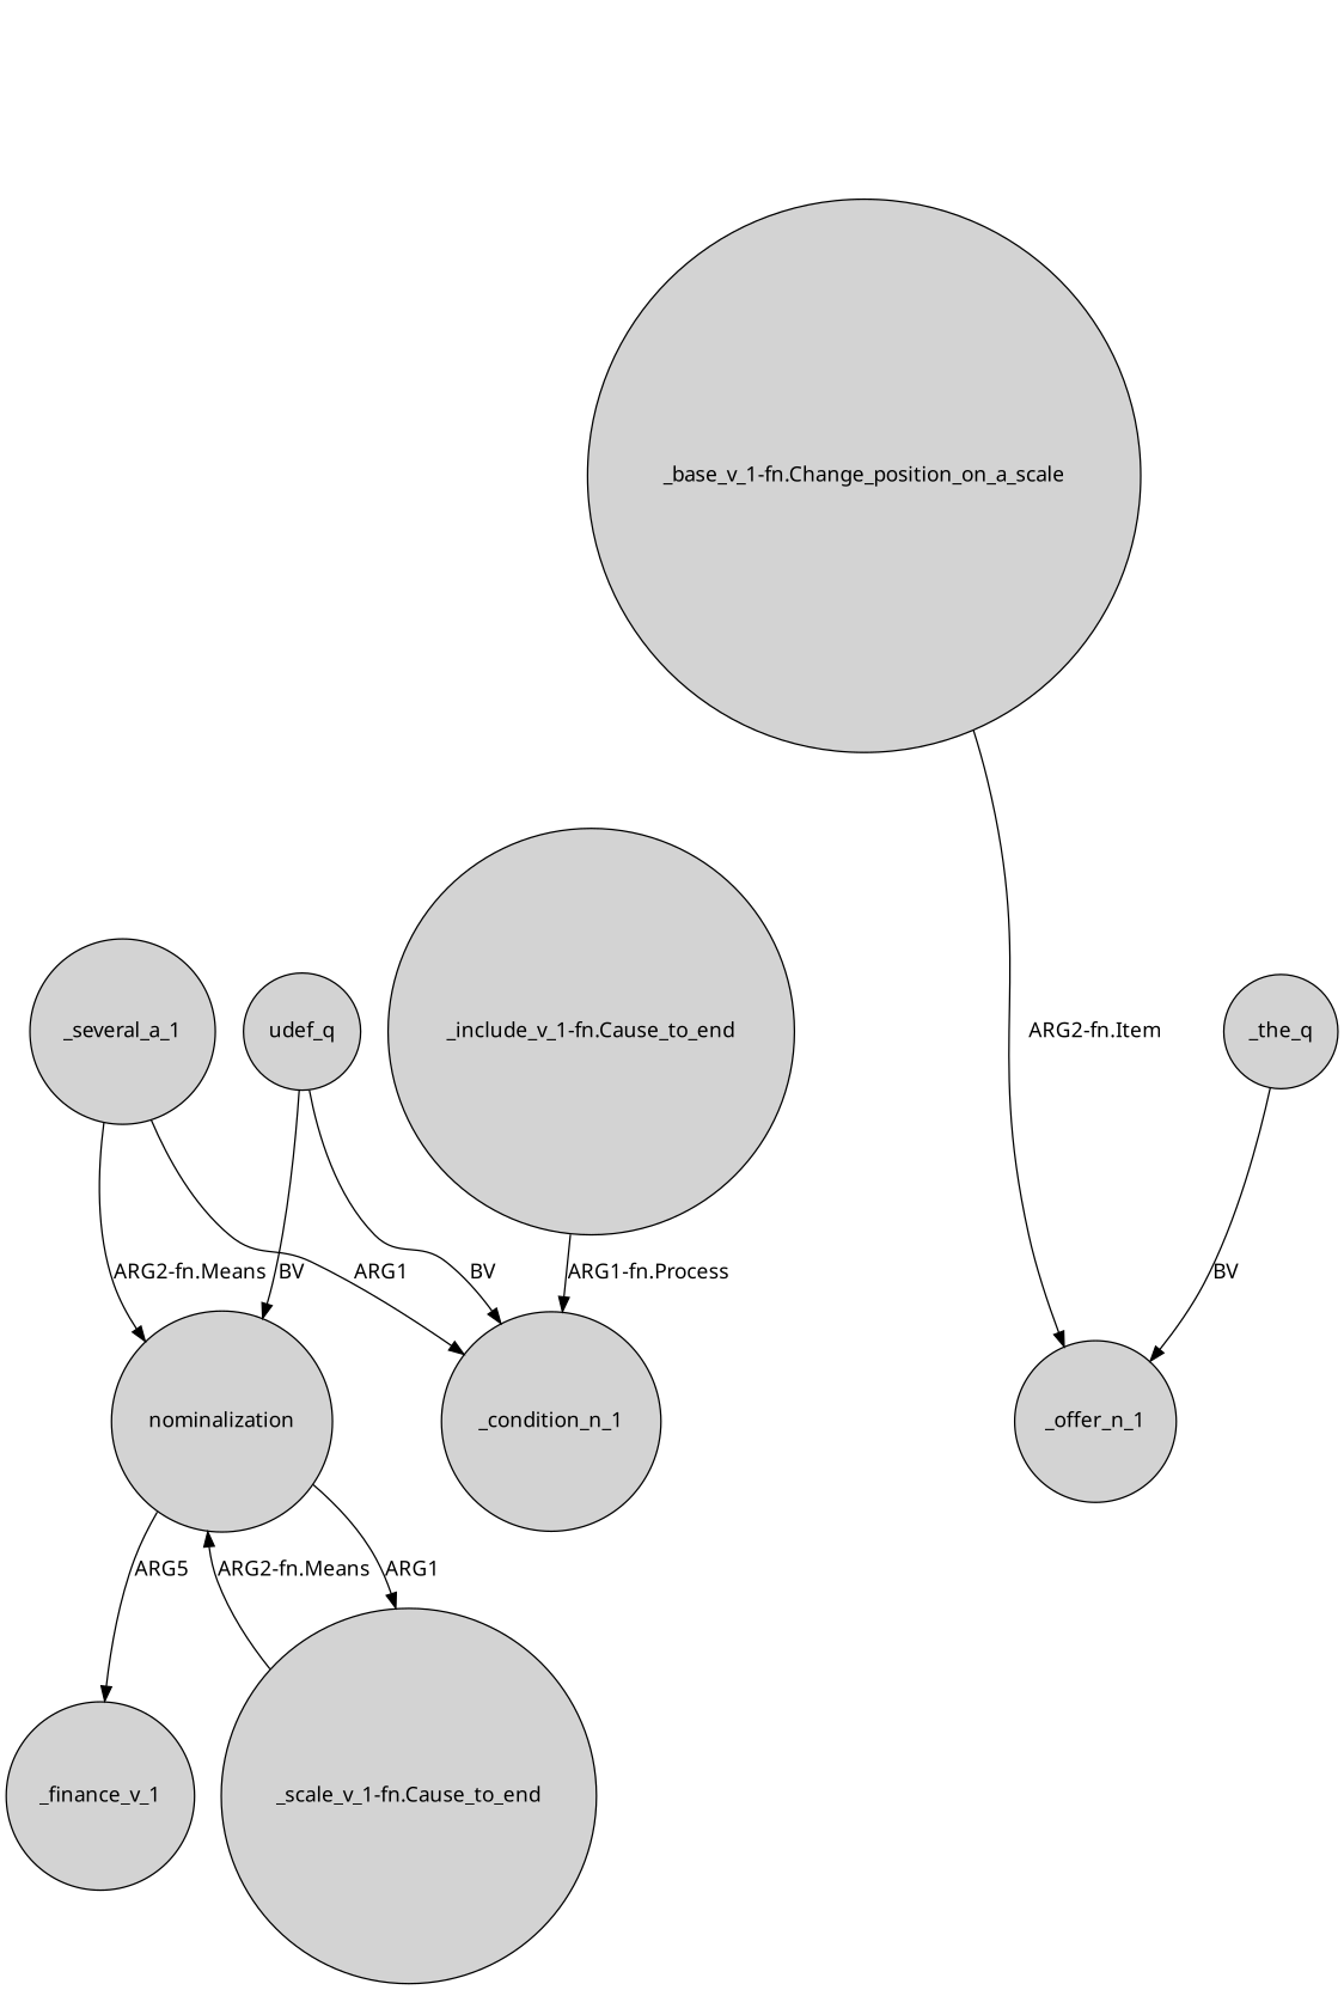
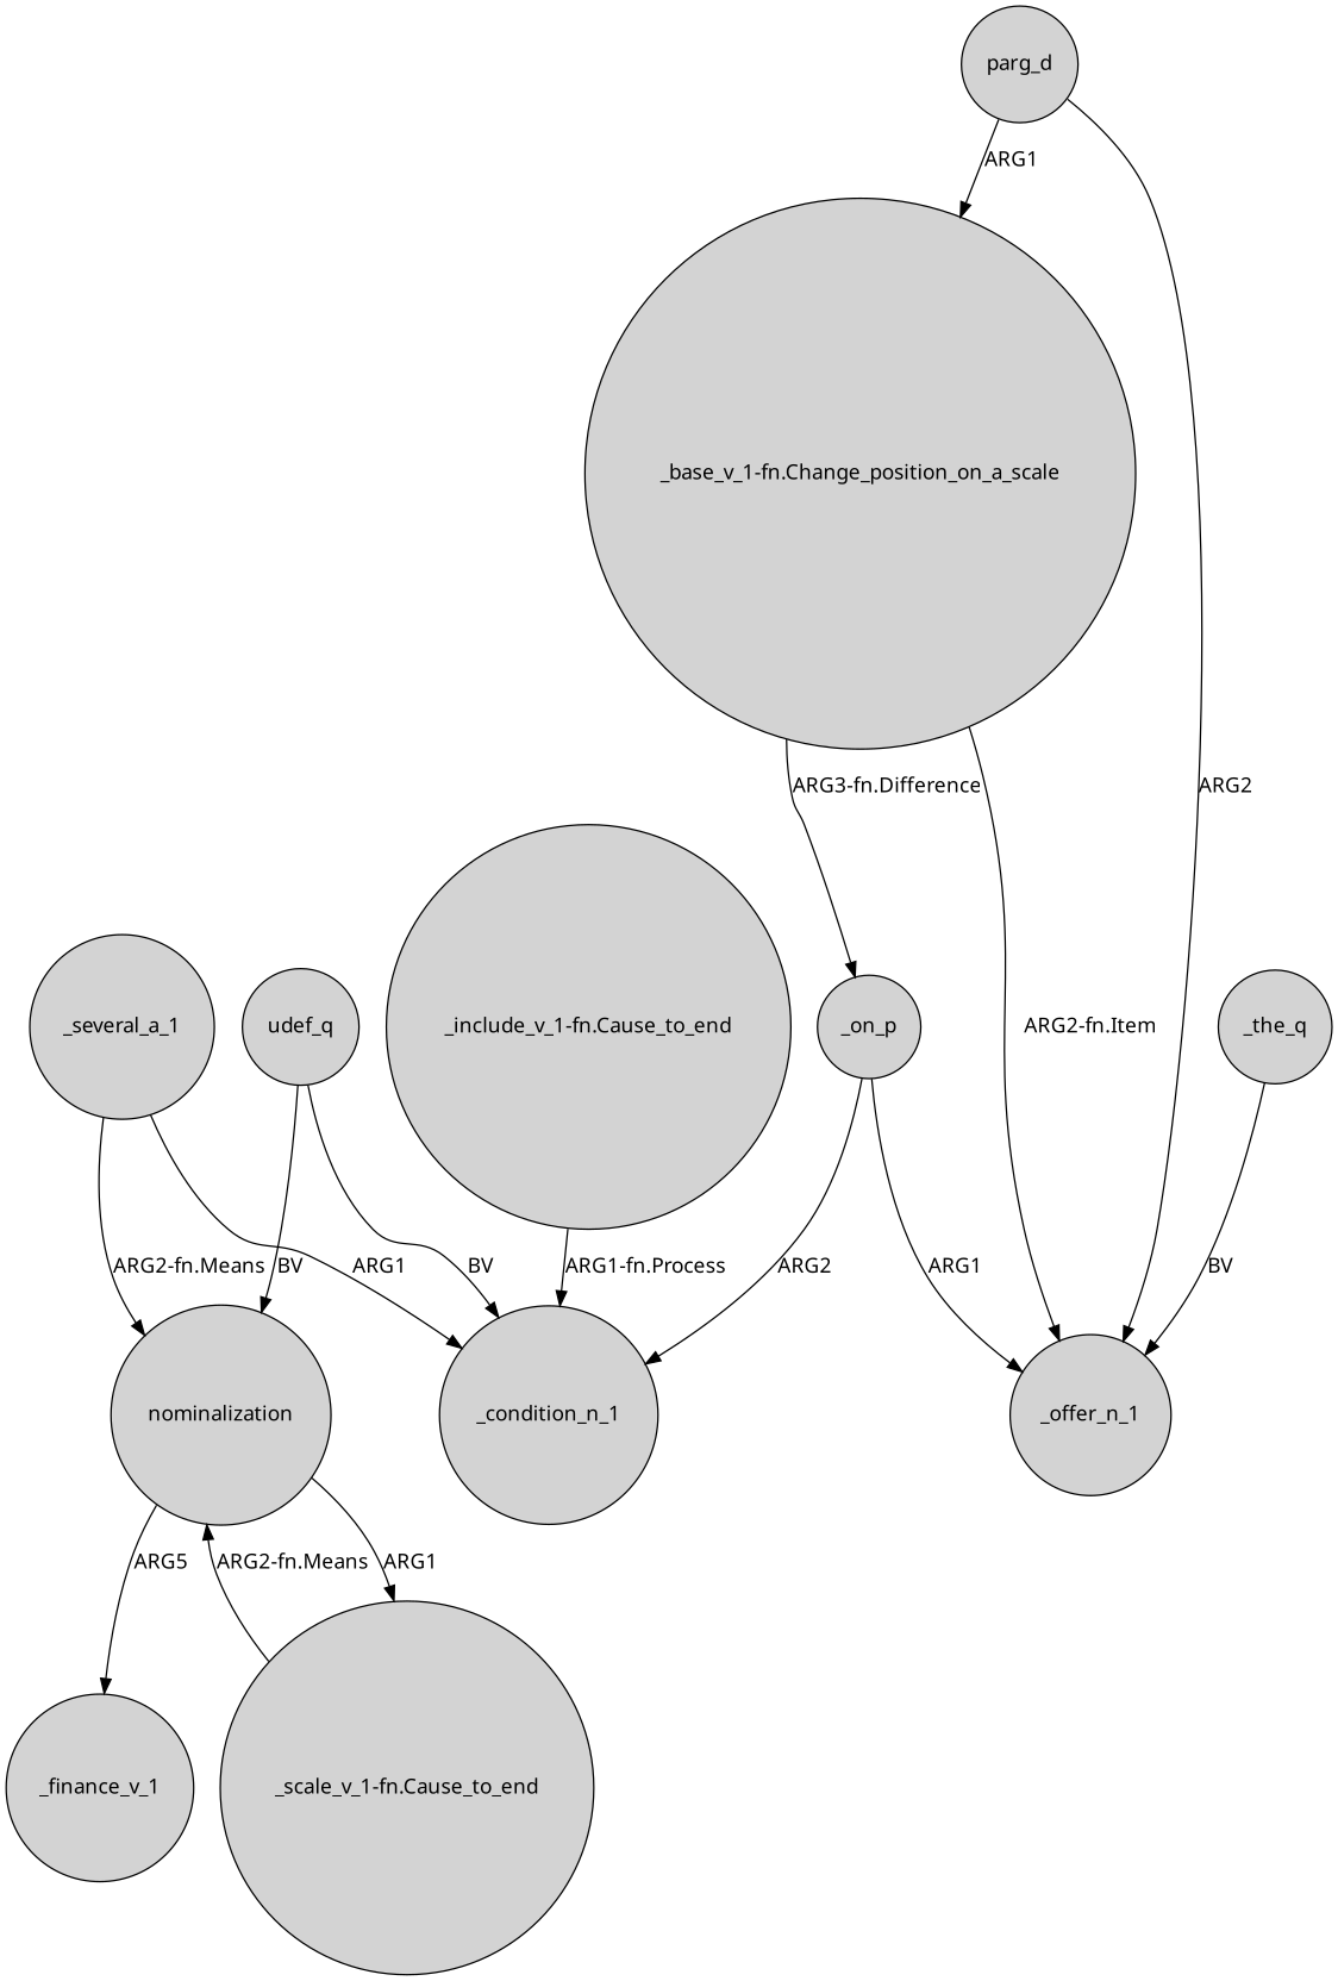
  digraph {
    fontname="Noto Sans"
    node [fontname="Noto Sans" shape=circle style=filled]
    edge [fontname="Noto Sans"]
+   _on_p
    _condition_n_1
    _offer_n_1
    "_base_v_1-fn.Change_position_on_a_scale"
+   parg_d
    udef_q
    nominalization
    _finance_v_1
    n9 [label="_scale_v_1-fn.Cause_to_end"]
    _several_a_1
    _the_q
    "_include_v_1-fn.Cause_to_end"
+   _on_p -> _condition_n_1 [label=ARG2]
+   _on_p -> _offer_n_1 [label=ARG1]
+   "_base_v_1-fn.Change_position_on_a_scale" -> _on_p [label="ARG3-fn.Difference"]
    "_base_v_1-fn.Change_position_on_a_scale" -> _offer_n_1 [label="ARG2-fn.Item"]
+   parg_d -> _offer_n_1 [label=ARG2]
+   parg_d -> "_base_v_1-fn.Change_position_on_a_scale" [label=ARG1]
    udef_q -> _condition_n_1 [label=BV]
    udef_q -> nominalization [label=BV]
    nominalization -> _finance_v_1 [label=ARG5]
    nominalization -> n9 [label=ARG1]
    n9 -> nominalization [label="ARG2-fn.Means"]
    _several_a_1 -> _condition_n_1 [label=ARG1]
    _several_a_1 -> nominalization [label="ARG2-fn.Means"]
    _the_q -> _offer_n_1 [label=BV]
    "_include_v_1-fn.Cause_to_end" -> _condition_n_1 [label="ARG1-fn.Process"]
  }
